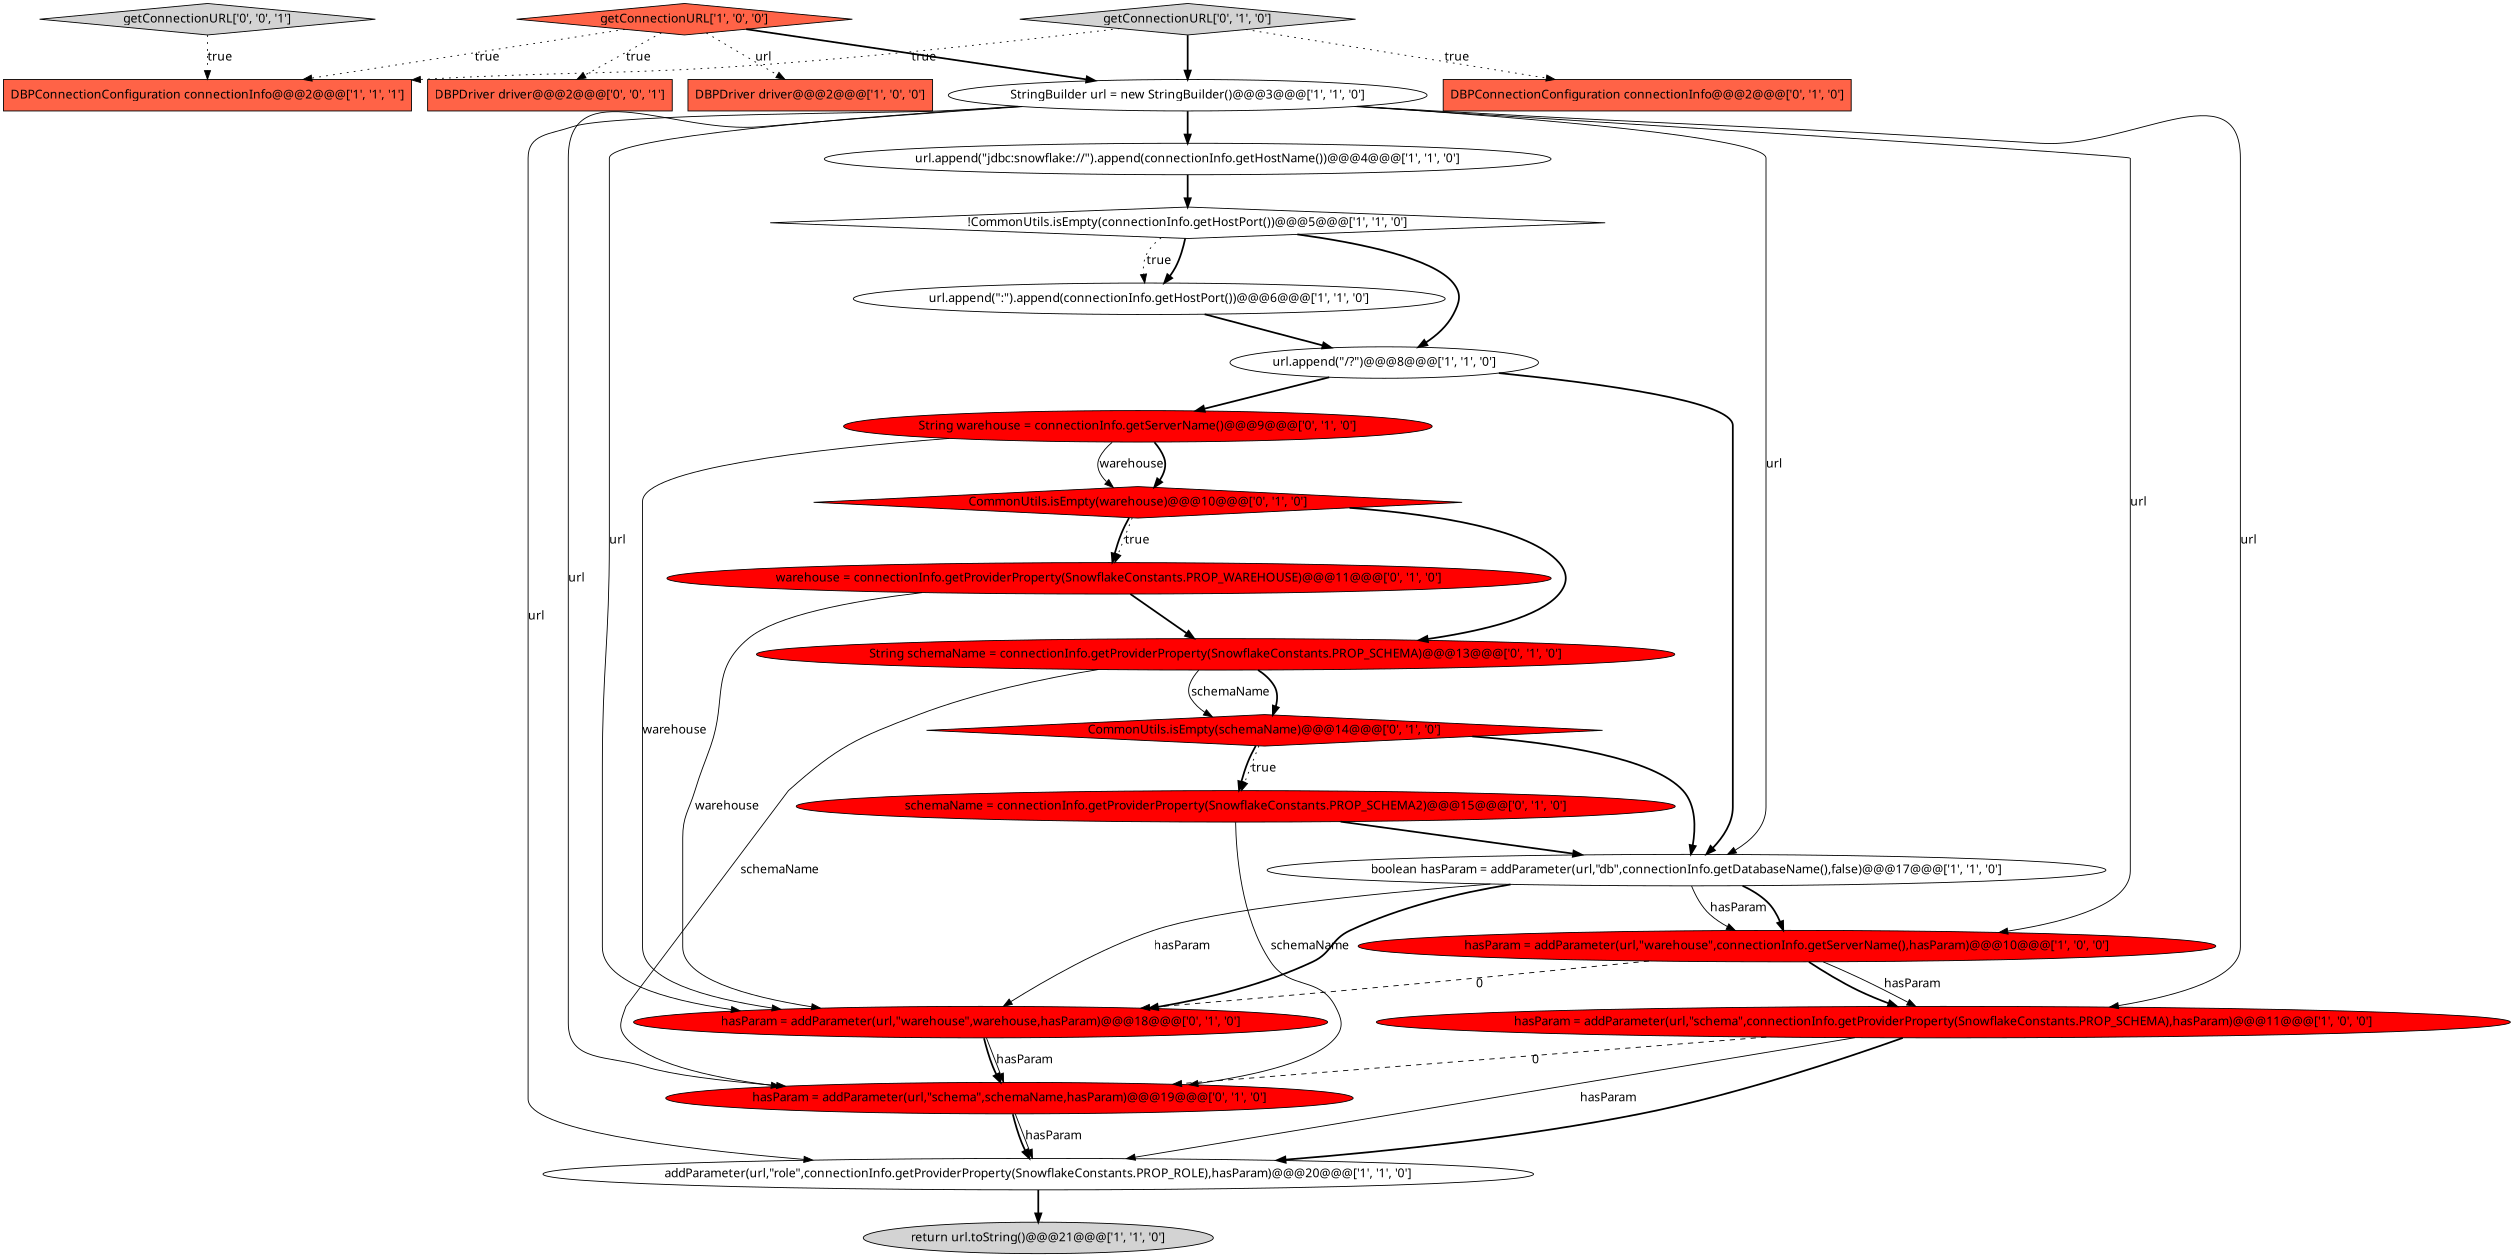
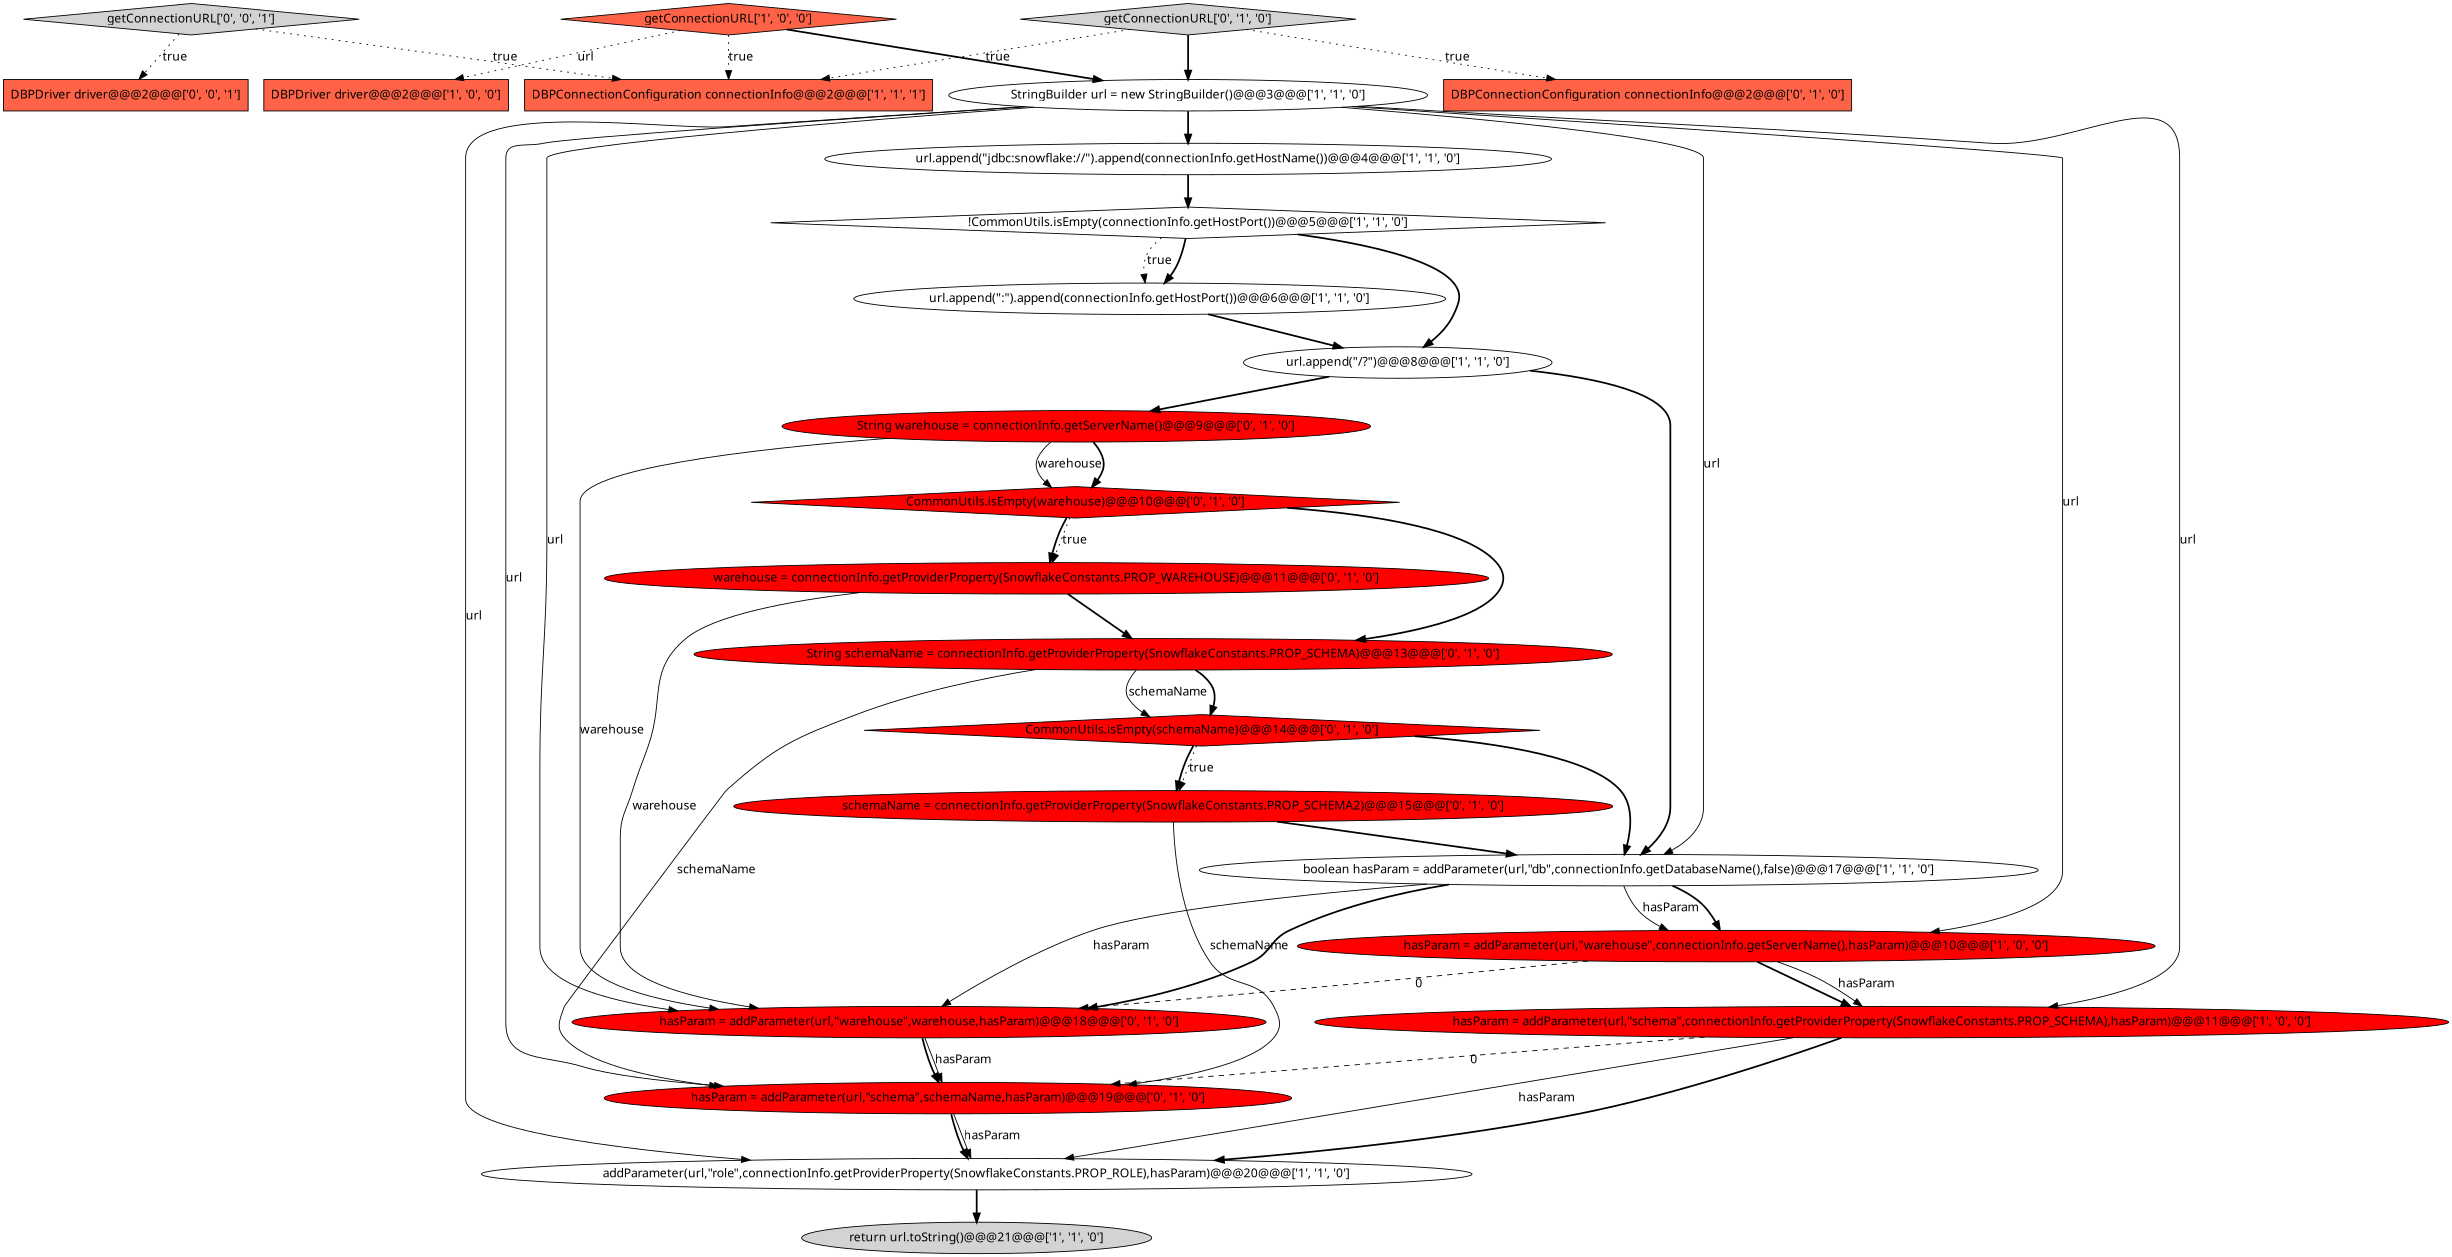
  digraph {
    fontname="Noto Sans"
    node [fillcolor=red fontname="Noto Sans" shape=ellipse style=filled]
    edge [fontname="Noto Sans" style=bold]
    n1 [fillcolor=lightgray label="getConnectionURL['0', '0', '1']" shape=diamond]
    n2 [fillcolor=tomato label="DBPDriver driver@@@2@@@['0', '0', '1']" shape=box]
    n3 [fillcolor=tomato label="DBPConnectionConfiguration connectionInfo@@@2@@@['1', '1', '1']" shape=box]
    n4 [fillcolor=tomato label="DBPConnectionConfiguration connectionInfo@@@2@@@['0', '1', '0']" shape=box]
    n5 [fillcolor=white label="addParameter(url,\"role\",connectionInfo.getProviderProperty(SnowflakeConstants.PROP_ROLE),hasParam)@@@20@@@['1', '1', '0']"]
    n6 [fillcolor=lightgray label="return url.toString()@@@21@@@['1', '1', '0']"]
    n7 [label="String schemaName = connectionInfo.getProviderProperty(SnowflakeConstants.PROP_SCHEMA)@@@13@@@['0', '1', '0']"]
    n8 [label="CommonUtils.isEmpty(schemaName)@@@14@@@['0', '1', '0']" shape=diamond]
    n9 [label="hasParam = addParameter(url,\"schema\",schemaName,hasParam)@@@19@@@['0', '1', '0']"]
    n10 [fillcolor=white label="boolean hasParam = addParameter(url,\"db\",connectionInfo.getDatabaseName(),false)@@@17@@@['1', '1', '0']"]
    n11 [label="schemaName = connectionInfo.getProviderProperty(SnowflakeConstants.PROP_SCHEMA2)@@@15@@@['0', '1', '0']"]
    n12 [fillcolor=white label="url.append(\"/?\")@@@8@@@['1', '1', '0']"]
    n13 [label="String warehouse = connectionInfo.getServerName()@@@9@@@['0', '1', '0']"]
    n14 [label="hasParam = addParameter(url,\"warehouse\",warehouse,hasParam)@@@18@@@['0', '1', '0']"]
    n15 [label="hasParam = addParameter(url,\"warehouse\",connectionInfo.getServerName(),hasParam)@@@10@@@['1', '0', '0']"]
    n16 [label="CommonUtils.isEmpty(warehouse)@@@10@@@['0', '1', '0']" shape=diamond]
    n17 [label="hasParam = addParameter(url,\"schema\",connectionInfo.getProviderProperty(SnowflakeConstants.PROP_SCHEMA),hasParam)@@@11@@@['1', '0', '0']"]
    n18 [fillcolor=white label="!CommonUtils.isEmpty(connectionInfo.getHostPort())@@@5@@@['1', '1', '0']" shape=diamond]
    n19 [fillcolor=white label="url.append(\":\").append(connectionInfo.getHostPort())@@@6@@@['1', '1', '0']"]
    n20 [label="warehouse = connectionInfo.getProviderProperty(SnowflakeConstants.PROP_WAREHOUSE)@@@11@@@['0', '1', '0']"]
    n21 [fillcolor=tomato label="getConnectionURL['1', '0', '0']" shape=diamond]
    n22 [fillcolor=white label="StringBuilder url = new StringBuilder()@@@3@@@['1', '1', '0']"]
    n23 [fillcolor=tomato label="DBPDriver driver@@@2@@@['1', '0', '0']" shape=box]
    n24 [fillcolor=white label="url.append(\"jdbc:snowflake://\").append(connectionInfo.getHostName())@@@4@@@['1', '1', '0']"]
    n25 [fillcolor=lightgray label="getConnectionURL['0', '1', '0']" shape=diamond]
-   n21 -> n2 [label=true style=dotted]
+   n1 -> n2 [label=true style=dotted]
    n1 -> n3 [label=true style=dotted]
    n5 -> n6
    n7 -> n8
    n7 -> n8 [label=schemaName style=solid]
    n7 -> n9 [label=schemaName style=solid]
    n8 -> n10
    n8 -> n11 [label=true style=dotted]
    n8 -> n11
    n9 -> n5 [label=hasParam style=solid]
    n9 -> n5
    n10 -> n14 [label=hasParam style=solid]
    n10 -> n14
    n10 -> n15 [label=hasParam style=solid]
    n10 -> n15
    n11 -> n9 [label=schemaName style=solid]
    n11 -> n10
    n12 -> n10
    n12 -> n13
    n13 -> n14 [label=warehouse style=solid]
    n13 -> n16 [label=warehouse style=solid]
    n13 -> n16
    n14 -> n9
    n14 -> n9 [label=hasParam style=solid]
    n15 -> n14 [label=0 style=dashed]
    n15 -> n17
    n15 -> n17 [label=hasParam style=solid]
    n16 -> n7
    n16 -> n20 [label=true style=dotted]
    n16 -> n20
    n17 -> n5 [label=hasParam style=solid]
    n17 -> n5
    n17 -> n9 [label=0 style=dashed]
    n18 -> n12
    n18 -> n19
    n18 -> n19 [label=true style=dotted]
    n19 -> n12
    n20 -> n7
    n20 -> n14 [label=warehouse style=solid]
    n21 -> n3 [label=true style=dotted]
    n21 -> n22
    n21 -> n23 [label=url style=dotted]
    n22 -> n5 [label=url style=solid]
    n22 -> n9 [label=url style=solid]
    n22 -> n10 [label=url style=solid]
    n22 -> n14 [label=url style=solid]
    n22 -> n15 [label=url style=solid]
    n22 -> n17 [label=url style=solid]
    n22 -> n24
    n24 -> n18
    n25 -> n3 [label=true style=dotted]
    n25 -> n4 [label=true style=dotted]
    n25 -> n22
  }
